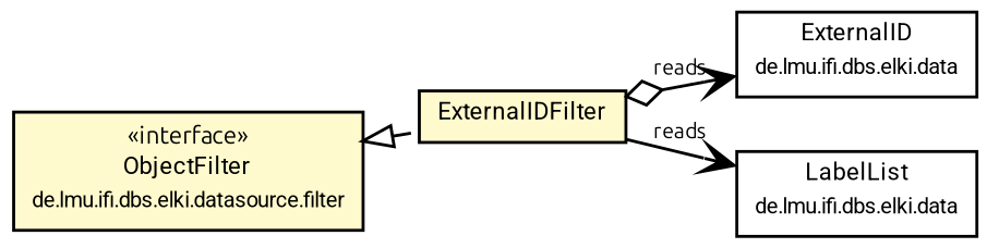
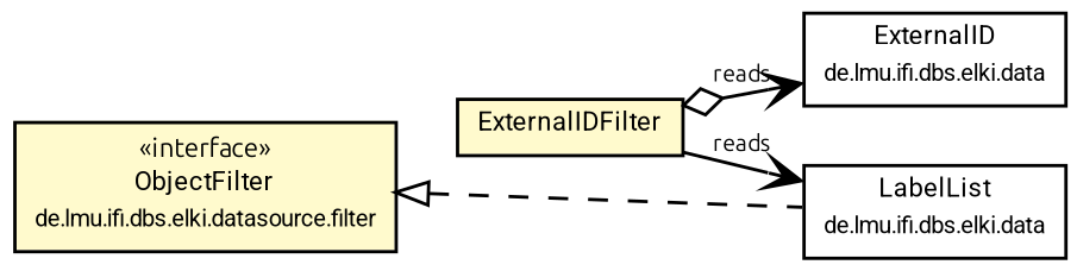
  digraph {
    fontname=Ubuntu
    nodesep=0.15
    rankdir=LR
    ranksep=0.25
    node [fontcolor=black fontname=Ubuntu fontsize=8 margin=0 shape=plaintext]
    edge [color=black fontname=Ubuntu fontsize=7 labelfontname=Roboto labelfontsize=7 arrowhead=open]
    n1 [height=0 label=<<table title="de.lmu.ifi.dbs.elki.datasource.filter.ObjectFilter" border="0" cellborder="1" cellspacing="0" cellpadding="2" bgcolor="LemonChiffon" href="../ObjectFilter.html" target="_parent"> 		<tr><td><table border="0" cellspacing="0" cellpadding="1"> 		<tr><td align="center" balign="center"> &#171;interface&#187; </td></tr> 		<tr><td align="center" balign="center"> <font face="Roboto">ObjectFilter</font> </td></tr> 		<tr><td align="center" balign="center"> <font face="Roboto" point-size="7.0">de.lmu.ifi.dbs.elki.datasource.filter</font> </td></tr> 		</table></td></tr> 		</table>> width=0]
    n2 [height=0 label=<<table title="de.lmu.ifi.dbs.elki.datasource.filter.typeconversions.ExternalIDFilter" border="0" cellborder="1" cellspacing="0" cellpadding="2" bgcolor="lemonChiffon" href="ExternalIDFilter.html" target="_parent"> 		<tr><td><table border="0" cellspacing="0" cellpadding="1"> 		<tr><td align="center" balign="center"> <font face="Roboto">ExternalIDFilter</font> </td></tr> 		</table></td></tr> 		</table>> width=0]
    n3 [height=0 label=<<table title="de.lmu.ifi.dbs.elki.data.ExternalID" border="0" cellborder="1" cellspacing="0" cellpadding="2" href="../../../data/ExternalID.html" target="_parent"> 		<tr><td><table border="0" cellspacing="0" cellpadding="1"> 		<tr><td align="center" balign="center"> <font face="Roboto">ExternalID</font> </td></tr> 		<tr><td align="center" balign="center"> <font face="Roboto" point-size="7.0">de.lmu.ifi.dbs.elki.data</font> </td></tr> 		</table></td></tr> 		</table>> width=0]
    n4 [height=0 label=<<table title="de.lmu.ifi.dbs.elki.data.LabelList" border="0" cellborder="1" cellspacing="0" cellpadding="2" href="../../../data/LabelList.html" target="_parent"> 		<tr><td><table border="0" cellspacing="0" cellpadding="1"> 		<tr><td align="center" balign="center"> <font face="Roboto">LabelList</font> </td></tr> 		<tr><td align="center" balign="center"> <font face="Roboto" point-size="7.0">de.lmu.ifi.dbs.elki.data</font> </td></tr> 		</table></td></tr> 		</table>> width=0]
-   n1 -> n2 [arrowtail=empty dir=back style=dashed weight=9 arrowhead=""]
+   n1 -> n4 [arrowtail=empty dir=back style=dashed weight=9 arrowhead=""]
    n2 -> n3 [arrowtail=ediamond dir=both label=reads weight=3]
    n2 -> n4 [label=reads weight=1]
  }
